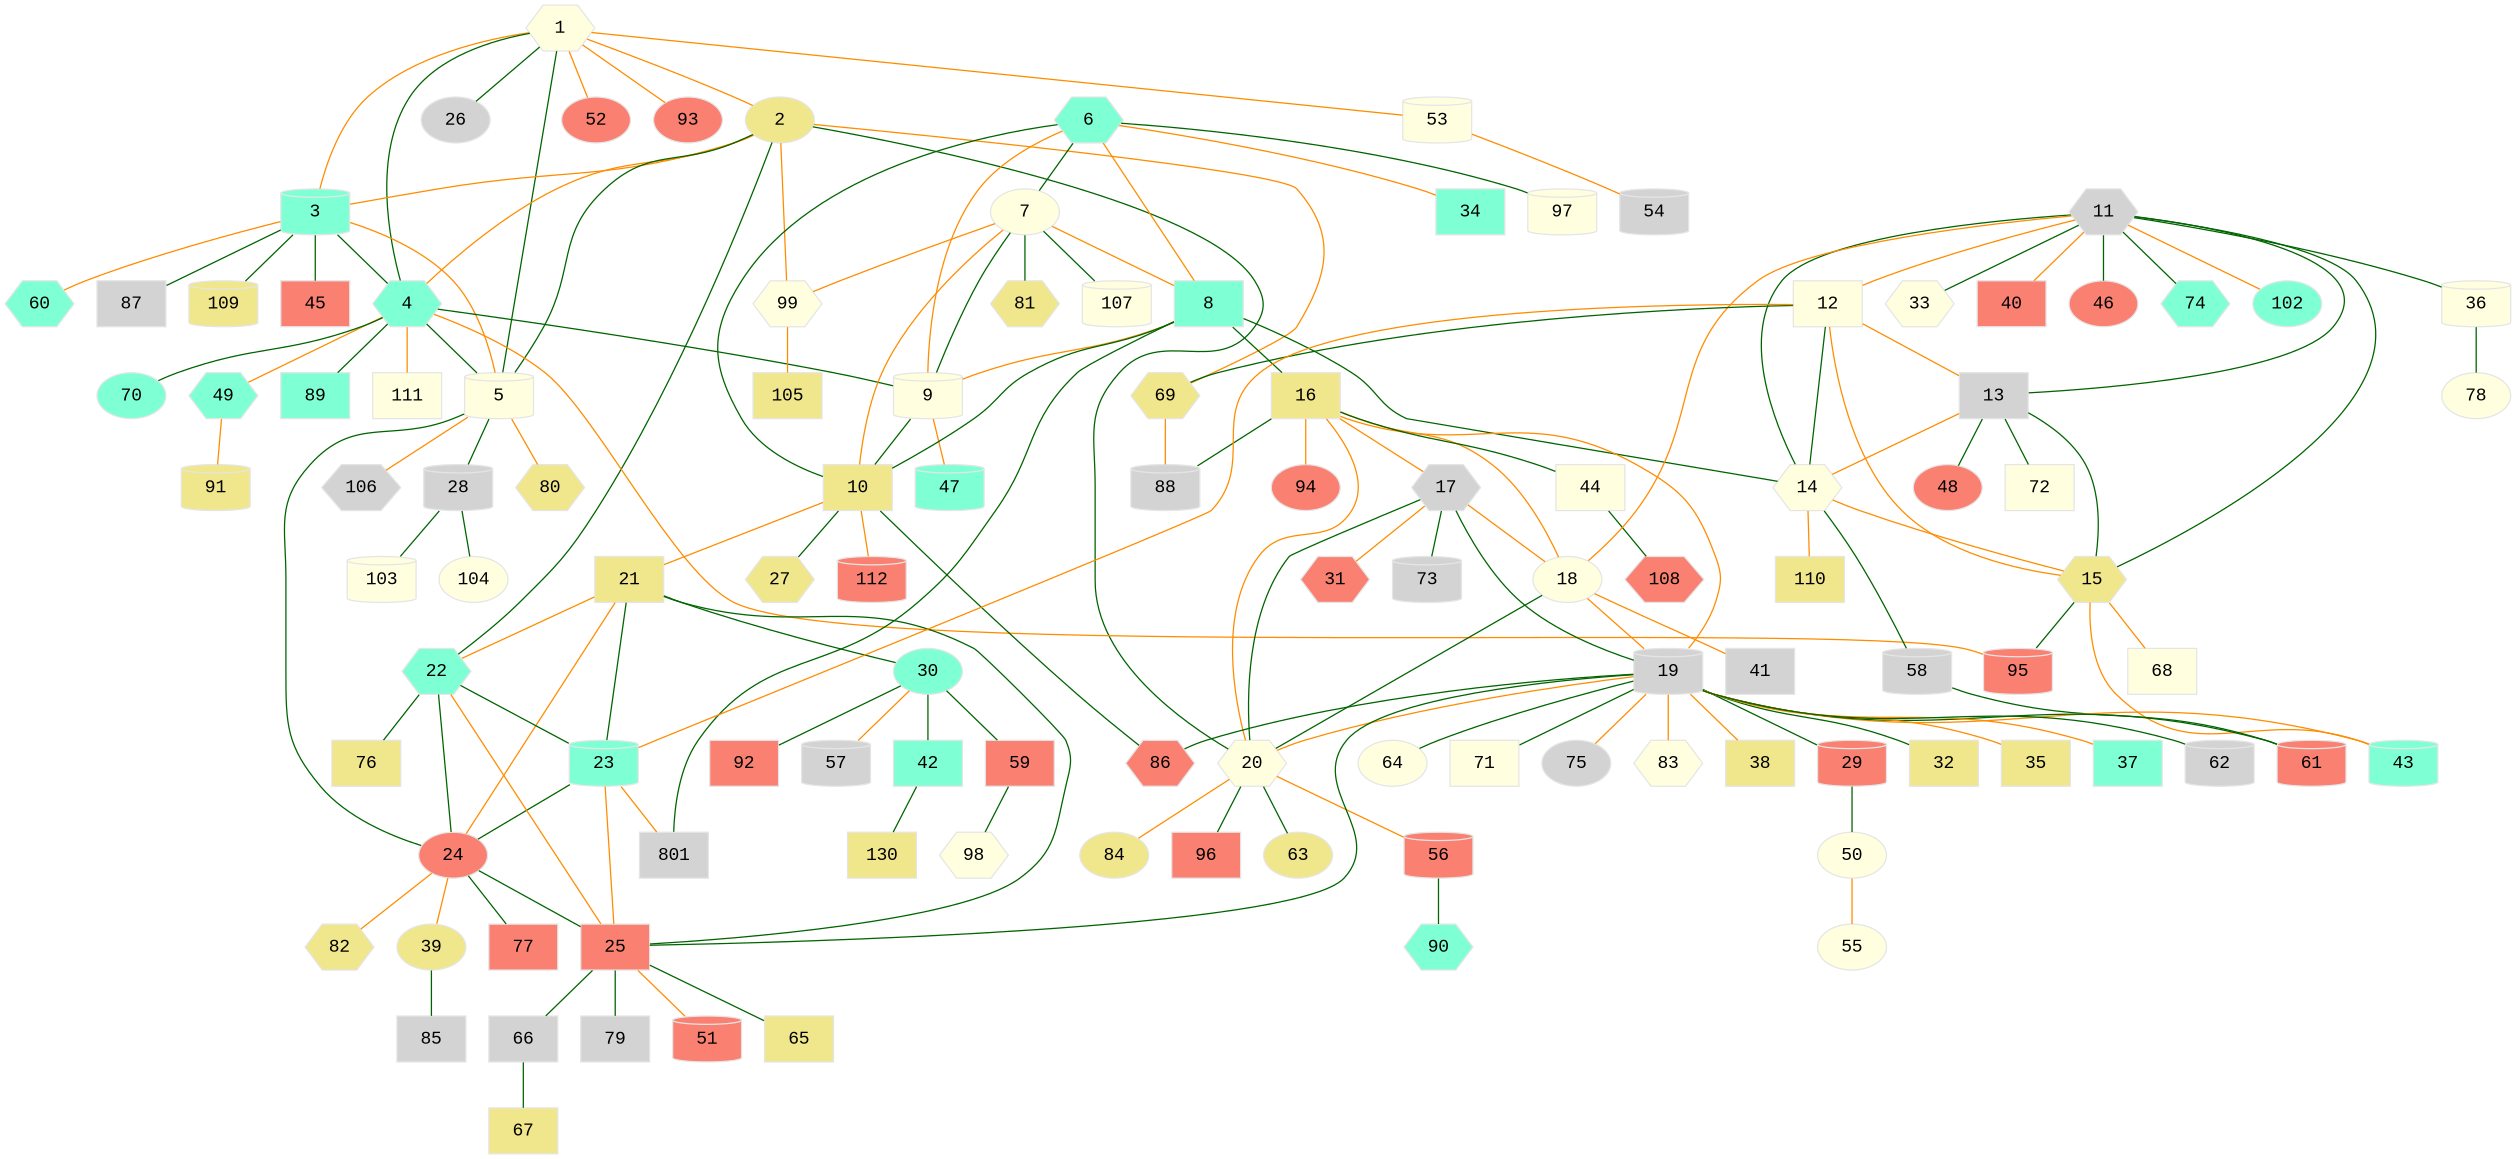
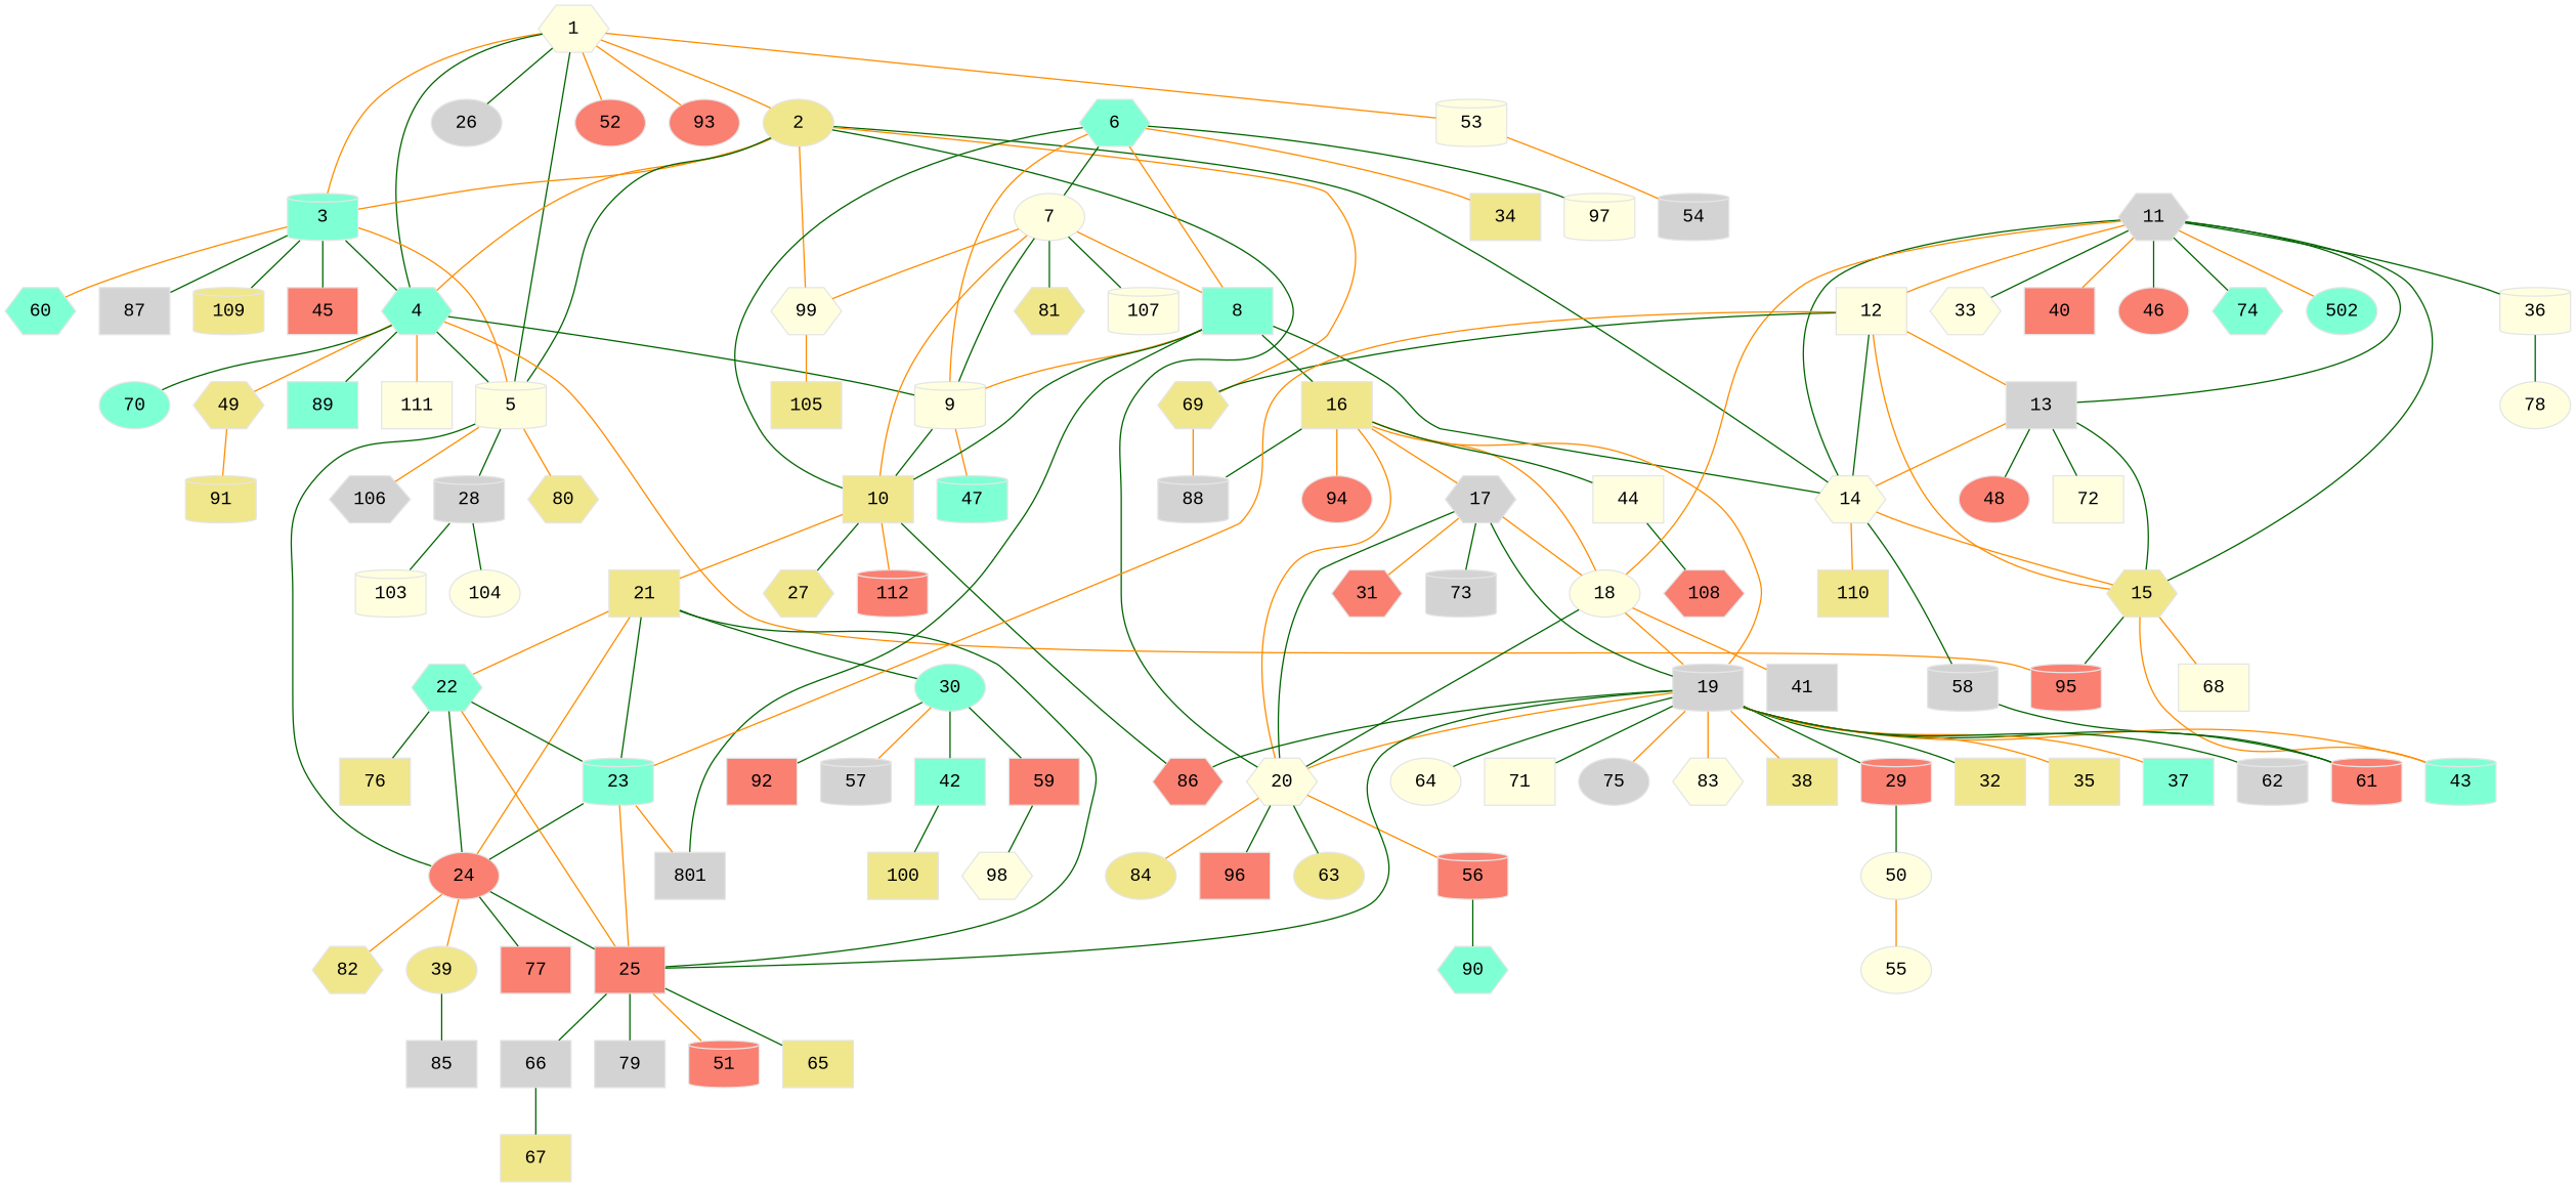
  graph {
    fontname="Liberation Mono"
    node [color=gray90 fillcolor=lightyellow fontname="Liberation Mono" shape=box style=filled]
    edge [color=darkgreen fontname="Liberation Mono"]
    1 [shape=hexagon]
    2 [fillcolor=khaki shape=ellipse]
    3 [fillcolor=aquamarine shape=cylinder]
    4 [fillcolor=aquamarine shape=hexagon]
    5 [shape=cylinder]
    26 [fillcolor=lightgrey shape=ellipse]
    52 [fillcolor=salmon shape=ellipse]
    53 [shape=cylinder]
    93 [fillcolor=salmon shape=ellipse]
    14 [shape=hexagon]
    20 [shape=hexagon]
    69 [fillcolor=khaki shape=hexagon]
    99 [shape=hexagon]
    45 [fillcolor=salmon]
    60 [fillcolor=aquamarine shape=hexagon]
    87 [fillcolor=lightgrey]
    109 [fillcolor=khaki shape=cylinder]
    9 [shape=cylinder]
-   49 [fillcolor=aquamarine shape=hexagon]
+   49 [fillcolor=khaki shape=hexagon]
    89 [fillcolor=aquamarine]
    95 [fillcolor=salmon shape=cylinder]
    111
    70 [fillcolor=aquamarine shape=ellipse]
    24 [fillcolor=salmon shape=ellipse]
    28 [fillcolor=lightgrey shape=cylinder]
    80 [fillcolor=khaki shape=hexagon]
    106 [fillcolor=lightgrey shape=hexagon]
    54 [fillcolor=lightgrey shape=cylinder]
    15 [fillcolor=khaki shape=hexagon]
    58 [fillcolor=lightgrey shape=cylinder]
    110 [fillcolor=khaki]
    56 [fillcolor=salmon shape=cylinder]
    63 [fillcolor=khaki shape=ellipse]
    84 [fillcolor=khaki shape=ellipse]
    96 [fillcolor=salmon]
    88 [fillcolor=lightgrey shape=cylinder]
    105 [fillcolor=khaki]
    10 [fillcolor=khaki]
    47 [fillcolor=aquamarine shape=cylinder]
    91 [fillcolor=khaki shape=cylinder]
    25 [fillcolor=salmon]
    39 [fillcolor=khaki shape=ellipse]
    77 [fillcolor=salmon]
    82 [fillcolor=khaki shape=hexagon]
    103 [shape=cylinder]
    104 [shape=ellipse]
    6 [fillcolor=aquamarine shape=hexagon]
    7 [shape=ellipse]
    8 [fillcolor=aquamarine]
-   34 [fillcolor=aquamarine]
+   34 [fillcolor=khaki]
    97 [shape=cylinder]
    81 [fillcolor=khaki shape=hexagon]
    107 [shape=cylinder]
    16 [fillcolor=khaki]
    n55 [fillcolor=lightgrey label=801]
    21 [fillcolor=khaki]
    27 [fillcolor=khaki shape=hexagon]
    86 [fillcolor=salmon shape=hexagon]
    112 [fillcolor=salmon shape=cylinder]
    18 [shape=ellipse]
    17 [fillcolor=lightgrey shape=hexagon]
    19 [fillcolor=lightgrey shape=cylinder]
    44
    94 [fillcolor=salmon shape=ellipse]
    38 [fillcolor=khaki]
    23 [fillcolor=aquamarine shape=cylinder]
    22 [fillcolor=aquamarine shape=hexagon]
    30 [fillcolor=aquamarine shape=ellipse]
    11 [fillcolor=lightgrey shape=hexagon]
    12
    13 [fillcolor=lightgrey]
    33 [shape=hexagon]
    36 [shape=cylinder]
    40 [fillcolor=salmon]
    46 [fillcolor=salmon shape=ellipse]
    74 [fillcolor=aquamarine shape=hexagon]
-   102 [fillcolor=aquamarine shape=ellipse]
+   102 [fillcolor=aquamarine shape=ellipse label=502]
    48 [fillcolor=salmon shape=ellipse]
    72
    43 [fillcolor=aquamarine shape=cylinder]
    68
    41 [fillcolor=lightgrey]
    78 [shape=ellipse]
    61 [fillcolor=salmon shape=cylinder]
    31 [fillcolor=salmon shape=hexagon]
    73 [fillcolor=lightgrey shape=cylinder]
    29 [fillcolor=salmon shape=cylinder]
    32 [fillcolor=khaki]
    35 [fillcolor=khaki]
    37 [fillcolor=aquamarine]
    62 [fillcolor=lightgrey shape=cylinder]
    64 [shape=ellipse]
    71
    75 [fillcolor=lightgrey shape=ellipse]
    83 [shape=hexagon]
    108 [fillcolor=salmon shape=hexagon]
    51 [fillcolor=salmon shape=cylinder]
    65 [fillcolor=khaki]
    66 [fillcolor=lightgrey]
    79 [fillcolor=lightgrey]
    50 [shape=ellipse]
    90 [fillcolor=aquamarine shape=hexagon]
    76 [fillcolor=khaki]
    42 [fillcolor=aquamarine]
    57 [fillcolor=lightgrey shape=cylinder]
    59 [fillcolor=salmon]
    92 [fillcolor=salmon]
    85 [fillcolor=lightgrey]
    67 [fillcolor=khaki]
    55 [shape=ellipse]
-   100 [fillcolor=khaki label=130]
+   100 [fillcolor=khaki]
    98 [shape=hexagon]
    1 -- 2 [color=darkorange]
    1 -- 3 [color=darkorange]
    1 -- 4
    1 -- 5
    1 -- 26
    1 -- 52 [color=darkorange]
    1 -- 53 [color=darkorange]
    1 -- 93 [color=darkorange]
    2 -- 3 [color=darkorange]
    2 -- 4 [color=darkorange]
    2 -- 5
-   2 -- 22
+   2 -- 14
    2 -- 20
    2 -- 69 [color=darkorange]
    2 -- 99 [color=darkorange]
    3 -- 4
    3 -- 5 [color=darkorange]
    3 -- 45
    3 -- 60 [color=darkorange]
    3 -- 87
    3 -- 109
    4 -- 5
    4 -- 9
    4 -- 49 [color=darkorange]
    4 -- 89
    4 -- 95 [color=darkorange]
    4 -- 111 [color=darkorange]
    4 -- 70
    5 -- 24
    5 -- 28
    5 -- 80 [color=darkorange]
    5 -- 106 [color=darkorange]
    53 -- 54 [color=darkorange]
    14 -- 15 [color=darkorange]
    14 -- 58
    14 -- 110 [color=darkorange]
    20 -- 56 [color=darkorange]
    20 -- 63
    20 -- 84 [color=darkorange]
    20 -- 96
    69 -- 88 [color=darkorange]
    99 -- 105 [color=darkorange]
    9 -- 10
    9 -- 47 [color=darkorange]
    49 -- 91 [color=darkorange]
    24 -- 25
    24 -- 39 [color=darkorange]
    24 -- 77
    24 -- 82 [color=darkorange]
    28 -- 103
    28 -- 104
    15 -- 95
    15 -- 43 [color=darkorange]
    15 -- 68 [color=darkorange]
    58 -- 61
    56 -- 90
    10 -- 21 [color=darkorange]
    10 -- 27
    10 -- 86
    10 -- 112 [color=darkorange]
    25 -- 51 [color=darkorange]
    25 -- 65
    25 -- 66
    25 -- 79
    39 -- 85
    6 -- 9 [color=darkorange]
    6 -- 10
    6 -- 7
    6 -- 8 [color=darkorange]
    6 -- 34 [color=darkorange]
    6 -- 97
    7 -- 99 [color=darkorange]
    7 -- 9
    7 -- 10 [color=darkorange]
    7 -- 8 [color=darkorange]
    7 -- 81
    7 -- 107
    8 -- 14
    8 -- 9 [color=darkorange]
    8 -- 10
    8 -- 16
    8 -- n55
    16 -- 20 [color=darkorange]
    16 -- 88
    16 -- 18 [color=darkorange]
    16 -- 17 [color=darkorange]
    16 -- 19 [color=darkorange]
    16 -- 44
    16 -- 94 [color=darkorange]
    21 -- 24 [color=darkorange]
    21 -- 25
    21 -- 23
    21 -- 22 [color=darkorange]
    21 -- 30
    18 -- 20
    18 -- 19 [color=darkorange]
    18 -- 41 [color=darkorange]
    17 -- 20
    17 -- 18 [color=darkorange]
    17 -- 19
    17 -- 31 [color=darkorange]
    17 -- 73
    19 -- 20 [color=darkorange]
    19 -- 25
    19 -- 86
    19 -- 38 [color=darkorange]
    19 -- 43 [color=darkorange]
    19 -- 61
    19 -- 29
    19 -- 32
    19 -- 35 [color=darkorange]
    19 -- 37 [color=darkorange]
    19 -- 62
    19 -- 64
    19 -- 71
    19 -- 75 [color=darkorange]
    19 -- 83 [color=darkorange]
    44 -- 108
    23 -- 24
    23 -- 25 [color=darkorange]
    23 -- n55 [color=darkorange]
    22 -- 24
    22 -- 25 [color=darkorange]
    22 -- 23
    22 -- 76
    30 -- 42
    30 -- 57 [color=darkorange]
    30 -- 59
    30 -- 92
    11 -- 14
    11 -- 15
    11 -- 18 [color=darkorange]
    11 -- 12 [color=darkorange]
    11 -- 13
    11 -- 33
    11 -- 36
    11 -- 40 [color=darkorange]
    11 -- 46
    11 -- 74
    11 -- 102 [color=darkorange]
    12 -- 14
    12 -- 69
    12 -- 15 [color=darkorange]
    12 -- 23 [color=darkorange]
    12 -- 13 [color=darkorange]
    13 -- 14 [color=darkorange]
    13 -- 15
    13 -- 48
    13 -- 72
    36 -- 78
    29 -- 50
    66 -- 67
    50 -- 55 [color=darkorange]
    42 -- 100
    59 -- 98
  }
